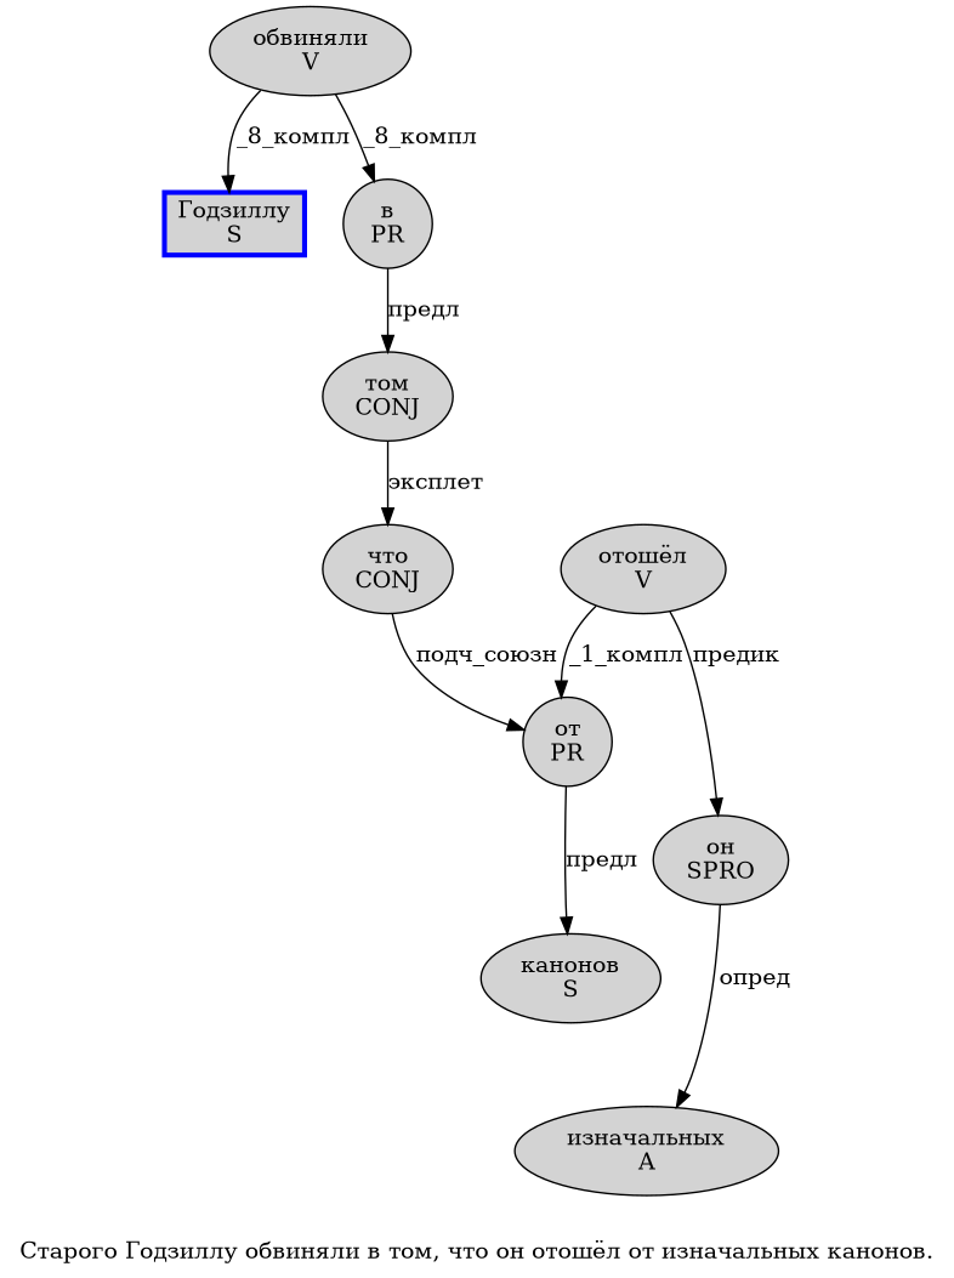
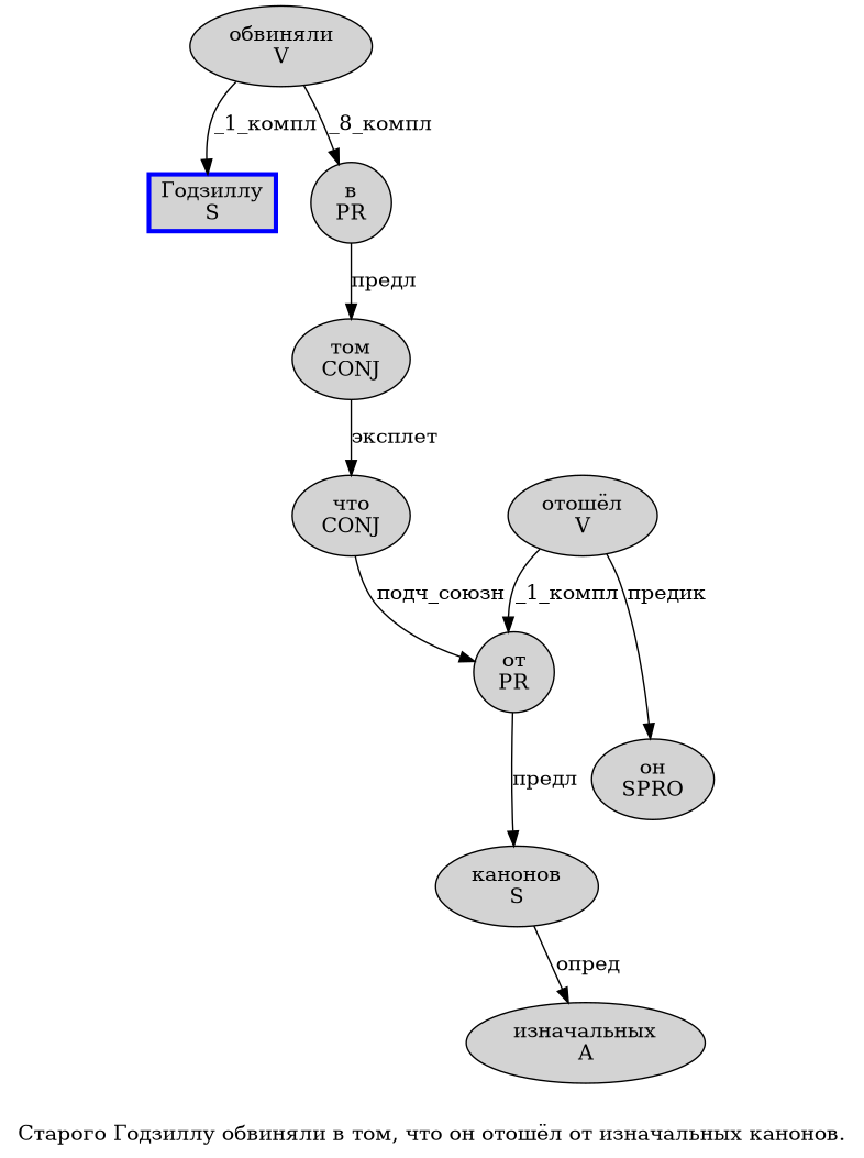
  digraph {
    label="Старого Годзиллу обвиняли в том, что он отошёл от изначальных канонов."
    node [fillcolor=lightgray penwidth=1 shape=ellipse style=filled]
    n1 [color=blue label="Годзиллу\nS" penwidth=3 shape=box]
    n2 [label="обвиняли\nV"]
    n3 [label="в\nPR"]
    n4 [label="том\nCONJ"]
    n5 [label="что\nCONJ"]
    n6 [label="от\nPR"]
    n7 [label="отошёл\nV"]
    n8 [label="он\nSPRO"]
    n9 [label="канонов\nS"]
    n10 [label="изначальных\nA"]
-   n2 -> n1 [label="_8_компл"]
+   n2 -> n1 [label="_1_компл"]
    n2 -> n3 [label="_8_компл"]
    n3 -> n4 [label="предл"]
    n4 -> n5 [label="эксплет"]
    n5 -> n6 [label="подч_союзн"]
    n6 -> n9 [label="предл"]
    n7 -> n6 [label="_1_компл"]
    n7 -> n8 [label="предик"]
-   n8 -> n10 [label="опред"]
+   n9 -> n10 [label="опред"]
  }
